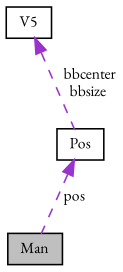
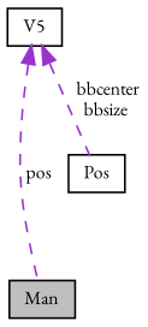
  digraph {
    fontname="EB Garamond"
    node [color=black fontname="EB Garamond" fontsize=10 shape=record]
    edge [color=darkorchid3 dir=back fontname="EB Garamond" fontsize=10 labelfontname=FreeSans labelfontsize=10 style=dashed]
    n1 [fillcolor=grey75 fontcolor=black height=0.2 label=Man style=filled width=0.4]
    n2 [height=0.2 label=Pos width=0.4]
    n3 [height=0.2 label=V5 width=0.4]
-   n2 -> n1 [label=" pos"]
+   n3 -> n1 [label=" pos"]
    n3 -> n2 [label=" bbcenter\nbbsize"]
  }
